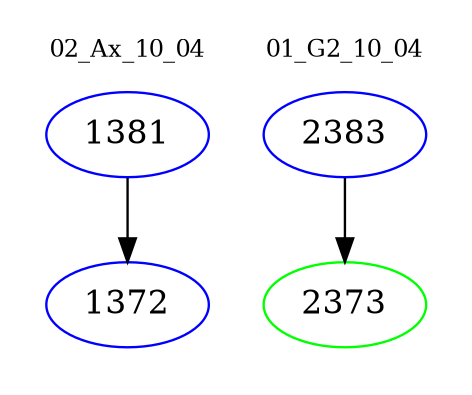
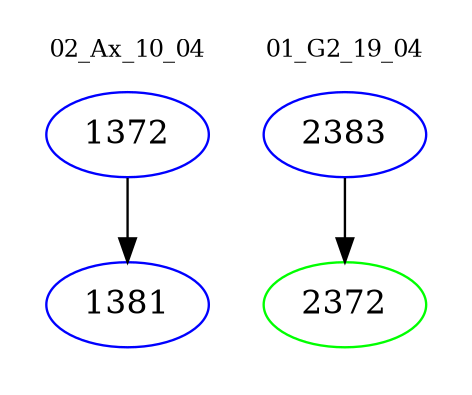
  digraph {
    node [color=blue]
    edge [color=black]
    n1 [label=1381]
    n2 [label=1372]
    n3 [label=2383]
-   n4 [color=green label=2373]
+   n4 [color=green label=2372]
    subgraph cluster_1 {
      color=white
      fontsize=10
      label="02_Ax_10_04"
      n1
      n2
    }
    subgraph cluster_2 {
      color=white
      fontsize=10
-     label="01_G2_10_04"
+     label="01_G2_19_04"
      n3
      n4
    }
-   n1 -> n2
+   n2 -> n1
    n3 -> n4
  }
